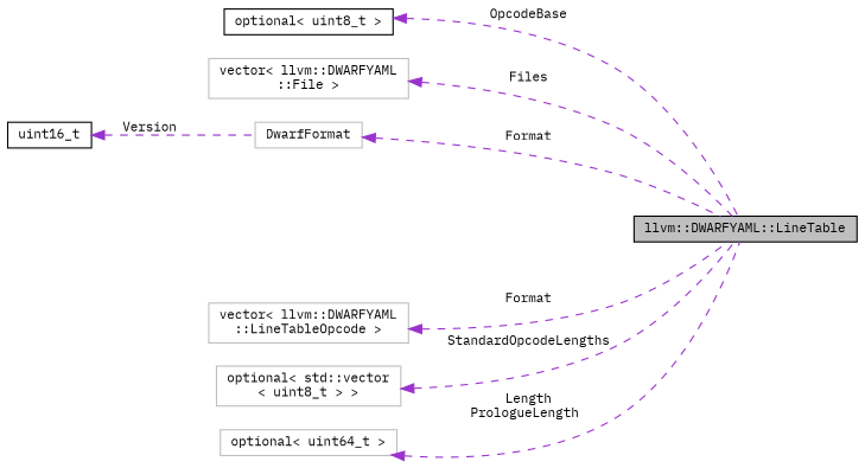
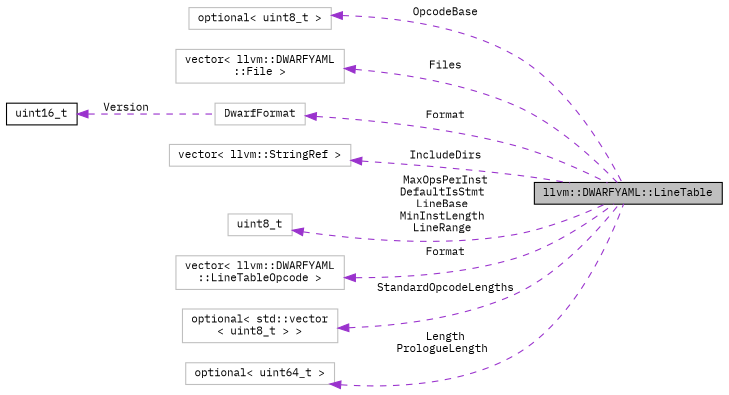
  digraph {
    fontname="IBM Plex Mono"
    rankdir=LR
    node [color=grey75 fontname="IBM Plex Mono" fontsize=10 shape=record]
    edge [color=darkorchid3 dir=back fontname="IBM Plex Mono" fontsize=10 labelfontname=Helvetica labelfontsize=10 style=dashed]
    n1 [color=black fillcolor=grey75 fontcolor=black height=0.2 label="llvm::DWARFYAML::LineTable" style=filled width=0.4]
-   n2 [color=black height=0.2 label="optional\< uint8_t \>" width=0.4]
+   n2 [height=0.2 label="optional\< uint8_t \>" width=0.4]
    n3 [height=0.2 label="vector\< llvm::DWARFYAML\l::File \>" width=0.4]
    n4 [color=black height=0.2 label=uint16_t width=0.4]
    n5 [height=0.2 label=DwarfFormat width=0.4]
+   n6 [height=0.2 label="vector\< llvm::StringRef \>" width=0.4]
+   n7 [height=0.2 label=uint8_t width=0.4]
    n8 [height=0.2 label="vector\< llvm::DWARFYAML\l::LineTableOpcode \>" width=0.4]
    n9 [height=0.2 label="optional\< std::vector\l\< uint8_t \> \>" width=0.4]
    n10 [height=0.2 label="optional\< uint64_t \>" width=0.4]
    n2 -> n1 [label=" OpcodeBase"]
    n3 -> n1 [label=" Files"]
    n4 -> n5 [label=" Version"]
    n5 -> n1 [label=" Format"]
+   n6 -> n1 [label=" IncludeDirs"]
+   n7 -> n1 [label=" MaxOpsPerInst\nDefaultIsStmt\nLineBase\nMinInstLength\nLineRange"]
    n8 -> n1 [label=" Format"]
    n9 -> n1 [label=" StandardOpcodeLengths"]
    n10 -> n1 [label=" Length\nPrologueLength"]
  }
